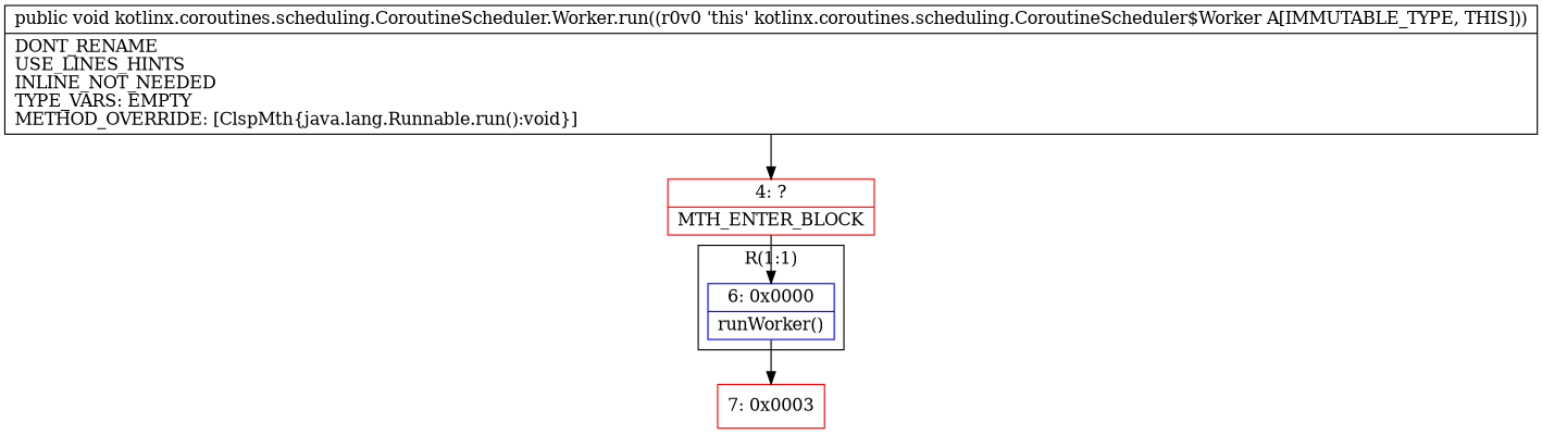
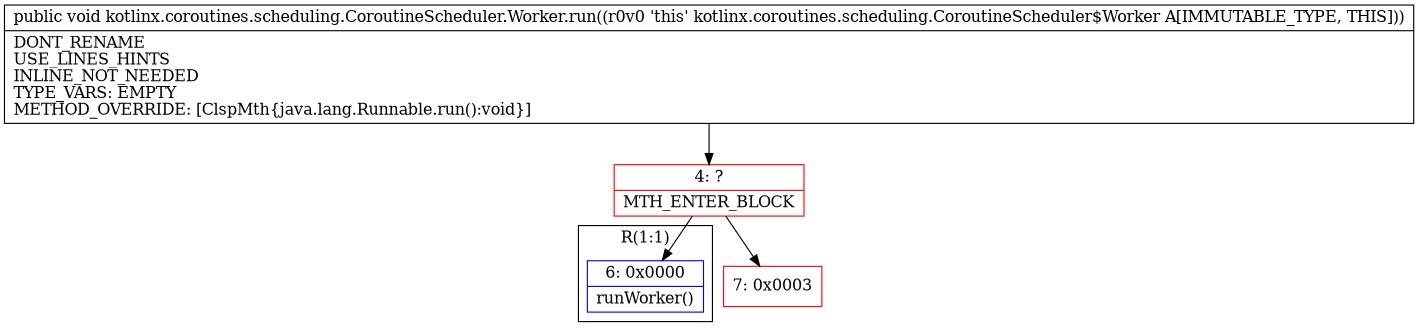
  digraph {
    node [color=red shape=record]
    n1 [color=blue label="{6\:\ 0x0000|runWorker()\l}"]
    n2 [label="{7\:\ 0x0003}"]
    n3 [label="{4\:\ ?|MTH_ENTER_BLOCK\l}"]
    n4 [label="{public void kotlinx.coroutines.scheduling.CoroutineScheduler.Worker.run((r0v0 'this' kotlinx.coroutines.scheduling.CoroutineScheduler$Worker A[IMMUTABLE_TYPE, THIS]))  | DONT_RENAME\lUSE_LINES_HINTS\lINLINE_NOT_NEEDED\lTYPE_VARS: EMPTY\lMETHOD_OVERRIDE: [ClspMth\{java.lang.Runnable.run():void\}]\l}" color=""]
    subgraph cluster_1 {
      label="R(1:1)"
      n1
    }
-   n1 -> n2
+   n3 -> n2
    n3 -> n1
    n4 -> n3
  }
